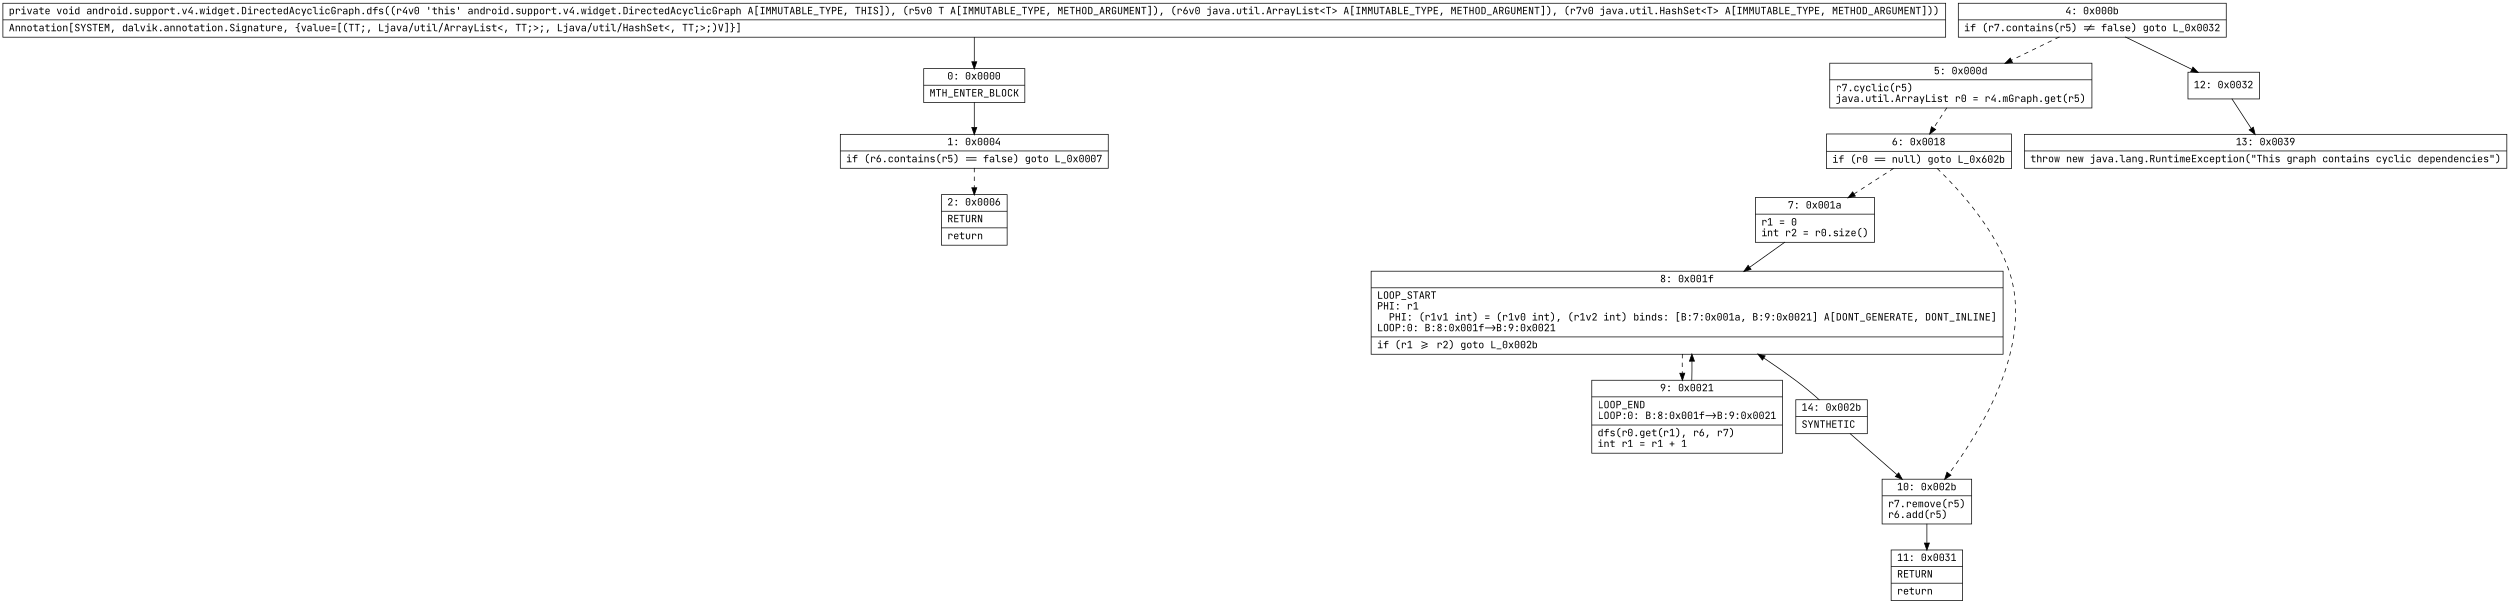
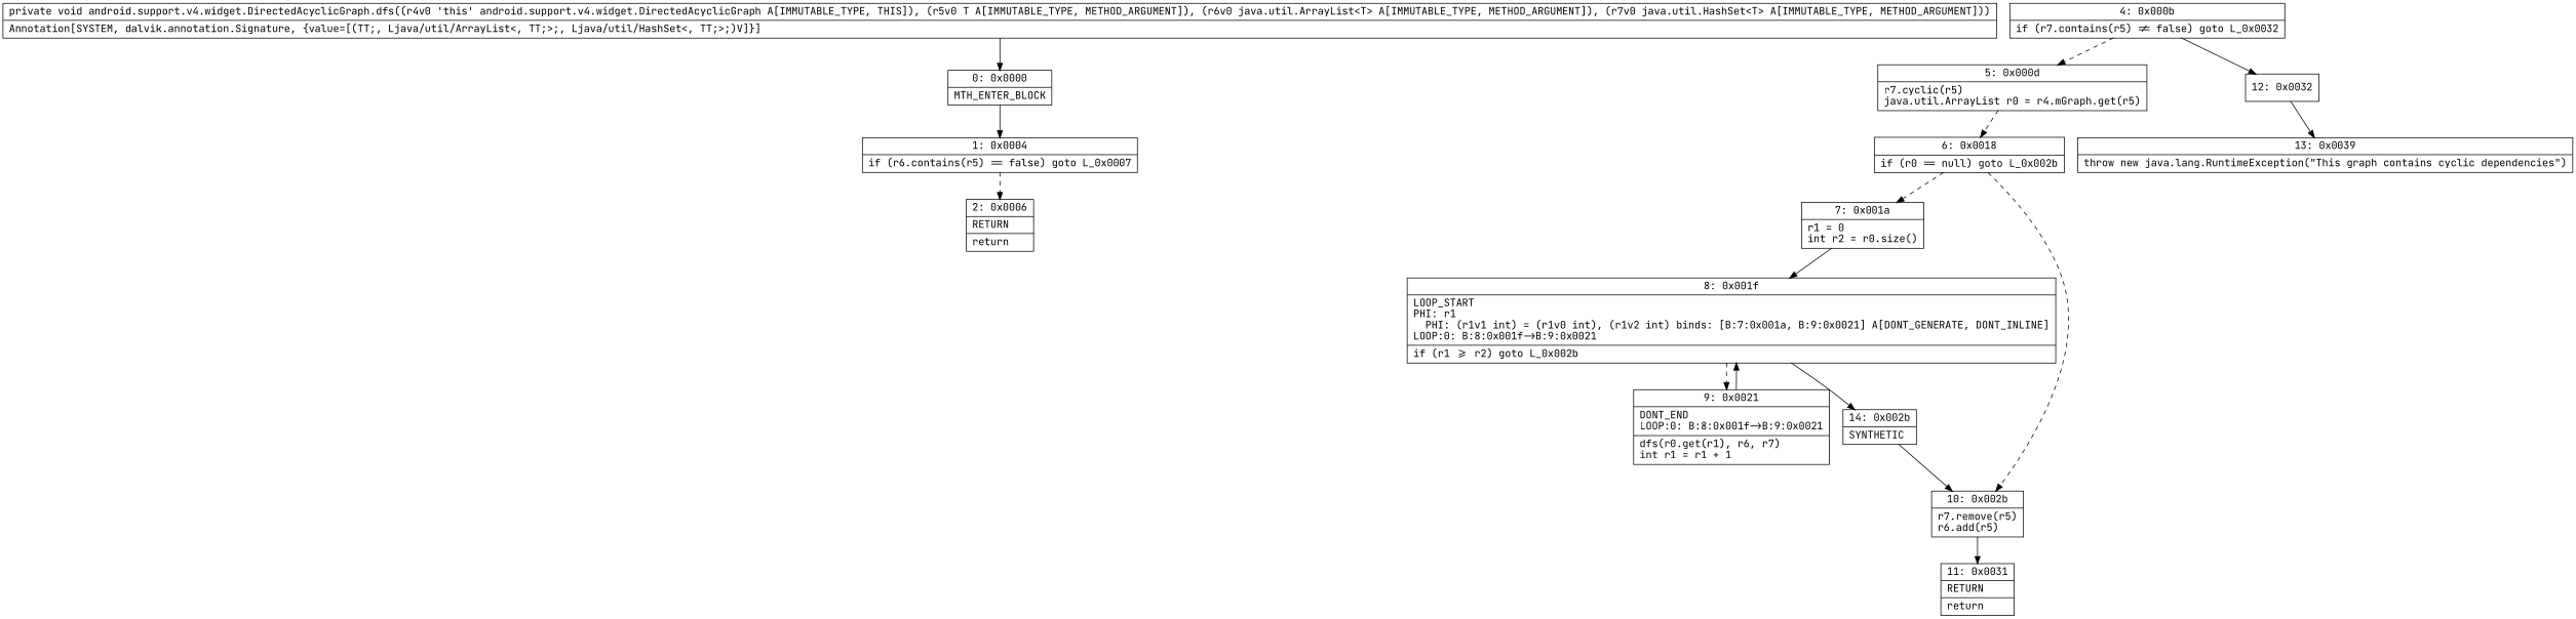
  digraph {
    fontname="JetBrains Mono"
    node [fontname="JetBrains Mono" shape=record]
    edge [fontname="JetBrains Mono"]
    n1 [label="{0\:\ 0x0000|MTH_ENTER_BLOCK\l}"]
    n2 [label="{1\:\ 0x0004|if (r6.contains(r5) == false) goto L_0x0007\l}"]
    n3 [label="{2\:\ 0x0006|RETURN\l|return\l}"]
    n4 [label="{4\:\ 0x000b|if (r7.contains(r5) != false) goto L_0x0032\l}"]
    n5 [label="{5\:\ 0x000d|r7.cyclic(r5)\ljava.util.ArrayList r0 = r4.mGraph.get(r5)\l}"]
    n6 [label="{12\:\ 0x0032}"]
-   n7 [label="{6\:\ 0x0018|if (r0 == null) goto L_0x602b\l}"]
+   n7 [label="{6\:\ 0x0018|if (r0 == null) goto L_0x002b\l}"]
    n8 [label="{13\:\ 0x0039|throw new java.lang.RuntimeException(\"This graph contains cyclic dependencies\")\l}"]
    n9 [label="{7\:\ 0x001a|r1 = 0\lint r2 = r0.size()\l}"]
    n10 [label="{10\:\ 0x002b|r7.remove(r5)\lr6.add(r5)\l}"]
    n11 [label="{8\:\ 0x001f|LOOP_START\lPHI: r1 \l  PHI: (r1v1 int) = (r1v0 int), (r1v2 int) binds: [B:7:0x001a, B:9:0x0021] A[DONT_GENERATE, DONT_INLINE]\lLOOP:0: B:8:0x001f\-\>B:9:0x0021\l|if (r1 \>= r2) goto L_0x002b\l}"]
    n12 [label="{11\:\ 0x0031|RETURN\l|return\l}"]
-   n13 [label="{9\:\ 0x0021|LOOP_END\lLOOP:0: B:8:0x001f\-\>B:9:0x0021\l|dfs(r0.get(r1), r6, r7)\lint r1 = r1 + 1\l}"]
+   n13 [label="{9\:\ 0x0021|DONT_END\lLOOP:0: B:8:0x001f\-\>B:9:0x0021\l|dfs(r0.get(r1), r6, r7)\lint r1 = r1 + 1\l}"]
    n14 [label="{14\:\ 0x002b|SYNTHETIC\l}"]
    n15 [label="{private void android.support.v4.widget.DirectedAcyclicGraph.dfs((r4v0 'this' android.support.v4.widget.DirectedAcyclicGraph A[IMMUTABLE_TYPE, THIS]), (r5v0 T A[IMMUTABLE_TYPE, METHOD_ARGUMENT]), (r6v0 java.util.ArrayList\<T\> A[IMMUTABLE_TYPE, METHOD_ARGUMENT]), (r7v0 java.util.HashSet\<T\> A[IMMUTABLE_TYPE, METHOD_ARGUMENT]))  | Annotation[SYSTEM, dalvik.annotation.Signature, \{value=[(TT;, Ljava\/util\/ArrayList\<, TT;\>;, Ljava\/util\/HashSet\<, TT;\>;)V]\}]\l}"]
    n1 -> n2
    n2 -> n3 [style=dashed]
    n4 -> n5 [style=dashed]
    n4 -> n6
    n5 -> n7 [style=dashed]
    n6 -> n8
    n7 -> n9 [style=dashed]
    n7 -> n10 [style=dashed]
    n9 -> n11
    n10 -> n12
    n11 -> n13 [style=dashed]
-   n14 -> n11
+   n11 -> n14
    n13 -> n11
    n14 -> n10
    n15 -> n1
  }
